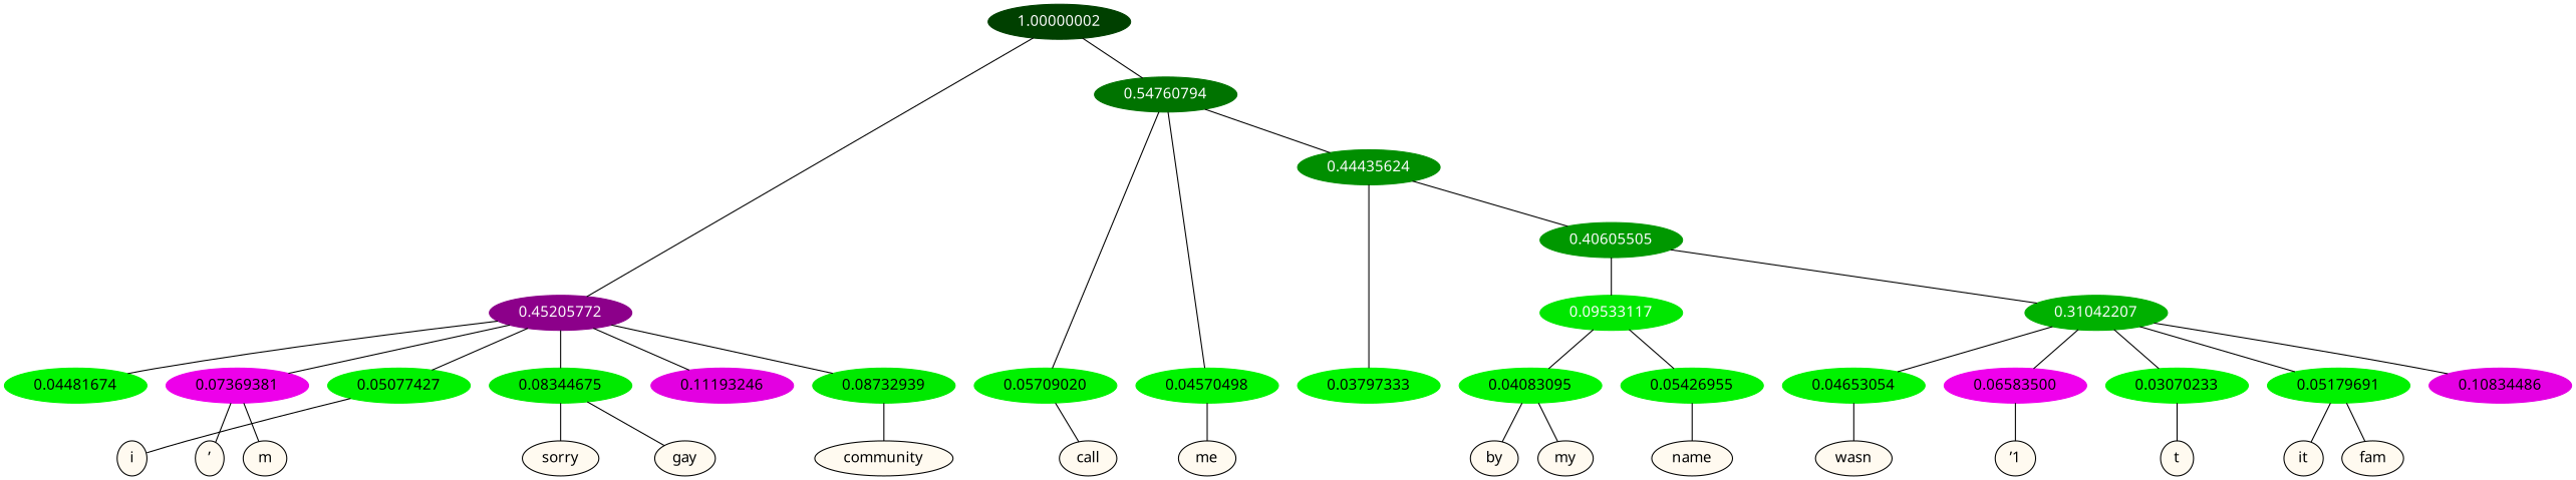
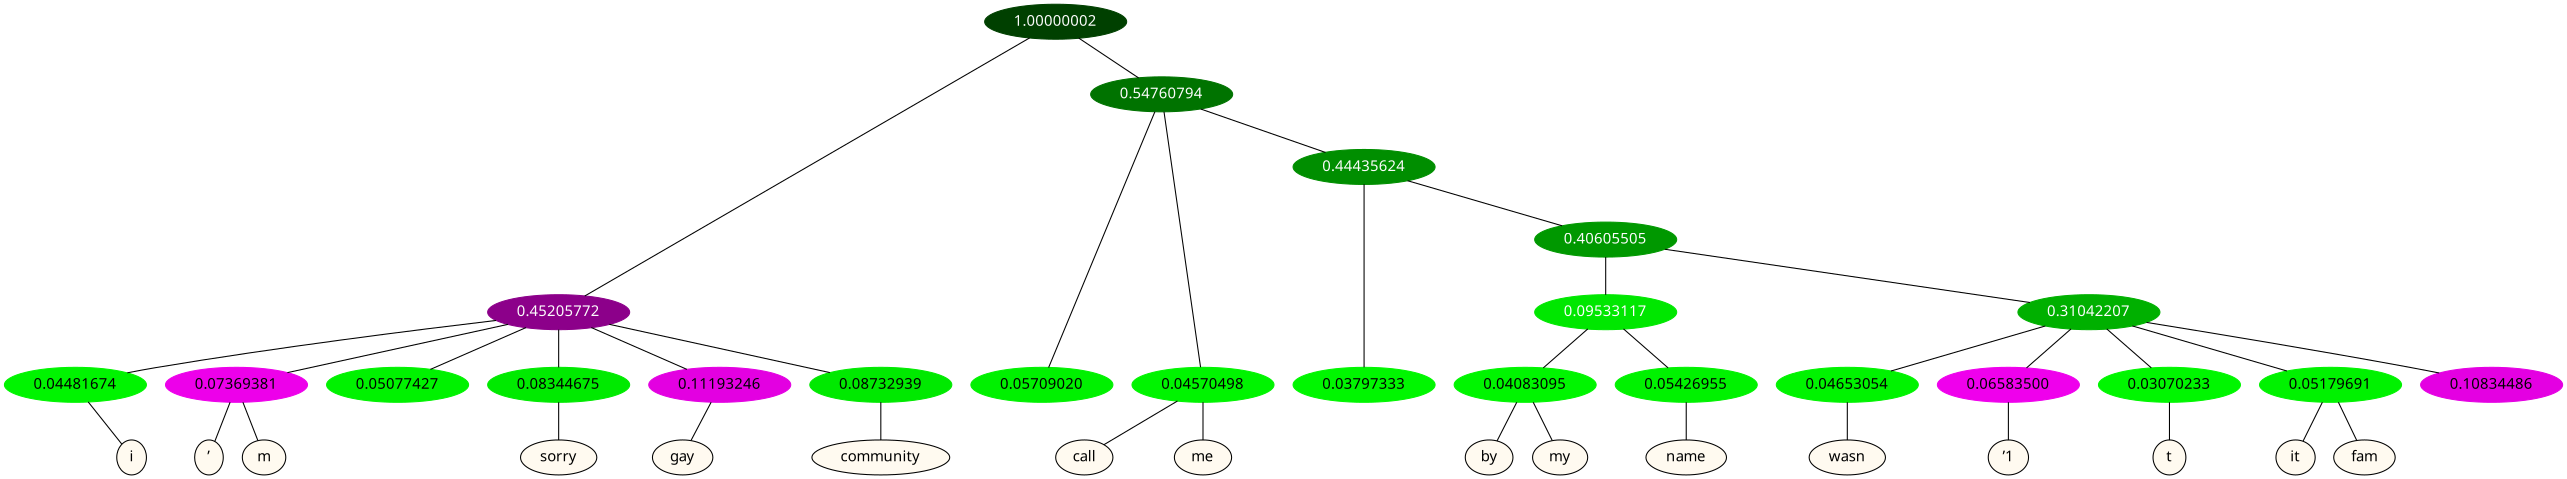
  graph {
    fontname="Noto Sans"
    node [color=black fontname="Noto Sans" format=png nodesep=0.001 ordering=out overlap_scaling=0.01 ranksep=0.001 style=filled]
    edge [fontname="Noto Sans"]
    n1 [fillcolor=floralwhite height=0.15 label=i style="filled,solid" width=0.15]
    n2 [fillcolor=floralwhite height=0.15 label="’" style="filled,solid" width=0.15]
    n3 [fillcolor=floralwhite height=0.15 label=m style="filled,solid" width=0.15]
    n4 [fillcolor=floralwhite height=0.15 label=sorry style="filled,solid" width=0.15]
    n5 [fillcolor=floralwhite height=0.15 label=gay style="filled,solid" width=0.15]
    n6 [fillcolor=floralwhite height=0.15 label=community style="filled,solid" width=0.15]
    n7 [fillcolor=floralwhite height=0.15 label=call style="filled,solid" width=0.15]
    n8 [fillcolor=floralwhite height=0.15 label=me style="filled,solid" width=0.15]
    n9 [fillcolor=floralwhite height=0.15 label=by style="filled,solid" width=0.15]
    n10 [fillcolor=floralwhite height=0.15 label=my style="filled,solid" width=0.15]
    n11 [fillcolor=floralwhite height=0.15 label=name style="filled,solid" width=0.15]
    n12 [fillcolor=floralwhite height=0.15 label=wasn style="filled,solid" width=0.15]
    n13 [fillcolor=floralwhite height=0.15 label="’1" style="filled,solid" width=0.15]
    n14 [fillcolor=floralwhite height=0.15 label=t style="filled,solid" width=0.15]
    n15 [fillcolor=floralwhite height=0.15 label=it style="filled,solid" width=0.15]
    n16 [fillcolor=floralwhite height=0.15 label=fam style="filled,solid" width=0.15]
    n17 [color="0.334 1.000 0.955" fontcolor=black height=0.15 label=0.04481674 width=0.15]
    n18 [color="0.835 1.000 0.926" fontcolor=black height=0.15 label=0.07369381 width=0.15]
    n19 [color="0.334 1.000 0.949" fontcolor=black height=0.15 label=0.05077427 width=0.15]
    n20 [color="0.334 1.000 0.917" fontcolor=black height=0.15 label=0.08344675 width=0.15]
    n21 [color="0.835 1.000 0.888" fontcolor=black height=0.15 label=0.11193246 width=0.15]
    n22 [color="0.334 1.000 0.913" fontcolor=black height=0.15 label=0.08732939 width=0.15]
    n23 [color="0.334 1.000 0.943" fontcolor=black height=0.15 label=0.05709020 width=0.15]
    n24 [color="0.334 1.000 0.954" fontcolor=black height=0.15 label=0.04570498 width=0.15]
    n25 [color="0.334 1.000 0.962" fontcolor=black height=0.15 label=0.03797333 width=0.15]
    n26 [color="0.334 1.000 0.959" fontcolor=black height=0.15 label=0.04083095 width=0.15]
    n27 [color="0.334 1.000 0.946" fontcolor=black height=0.15 label=0.05426955 width=0.15]
    n28 [color="0.334 1.000 0.953" fontcolor=black height=0.15 label=0.04653054 width=0.15]
    n29 [color="0.835 1.000 0.934" fontcolor=black height=0.15 label=0.06583500 width=0.15]
    n30 [color="0.334 1.000 0.962" fontcolor=black height=0.15 label=0.03070233 width=0.15]
    n31 [color="0.334 1.000 0.948" fontcolor=black height=0.15 label=0.05179691 width=0.15]
    n32 [color="0.835 1.000 0.892" fontcolor=black height=0.15 label=0.10834486 width=0.15]
    n33 [color="0.334 1.000 0.250" fontcolor=grey99 height=0.15 label=1.00000002 width=0.15]
    n34 [color="0.835 1.000 0.548" fontcolor=grey99 height=0.15 label=0.45205772 width=0.15]
    n35 [color="0.334 1.000 0.452" fontcolor=grey99 height=0.15 label=0.54760794 width=0.15]
    n36 [color="0.334 1.000 0.556" fontcolor=grey99 height=0.15 label=0.44435624 width=0.15]
    n37 [color="0.334 1.000 0.594" fontcolor=grey99 height=0.15 label=0.40605505 width=0.15]
    n38 [color="0.334 1.000 0.905" fontcolor=grey99 height=0.15 label=0.09533117 width=0.15]
    n39 [color="0.334 1.000 0.690" fontcolor=grey99 height=0.15 label=0.31042207 width=0.15]
    subgraph sub_1 {
      rank=same
      n1
      n2
      n3
      n4
      n5
      n6
      n7
      n8
      n9
      n10
      n11
      n12
      n13
      n14
      n15
      n16
    }
    subgraph sub_2 {
      rank=same
      n17
      n18
      n19
      n20
      n21
      n22
      n23
      n24
      n25
      n26
      n27
      n28
      n29
      n30
      n31
      n32
    }
-   n19 -- n1
+   n17 -- n1
    n18 -- n2
    n18 -- n3
    n20 -- n4
-   n20 -- n5
+   n21 -- n5
    n22 -- n6
-   n23 -- n7
+   n24 -- n7
    n24 -- n8
    n26 -- n9
    n26 -- n10
    n27 -- n11
    n28 -- n12
    n29 -- n13
    n30 -- n14
    n31 -- n15
    n31 -- n16
    n33 -- n34
    n33 -- n35
    n34 -- n17
    n34 -- n18
    n34 -- n19
    n34 -- n20
    n34 -- n21
    n34 -- n22
    n35 -- n23
    n35 -- n24
    n35 -- n36
    n36 -- n25
    n36 -- n37
    n37 -- n38
    n37 -- n39
    n38 -- n26
    n38 -- n27
    n39 -- n28
    n39 -- n29
    n39 -- n30
    n39 -- n31
    n39 -- n32
  }
